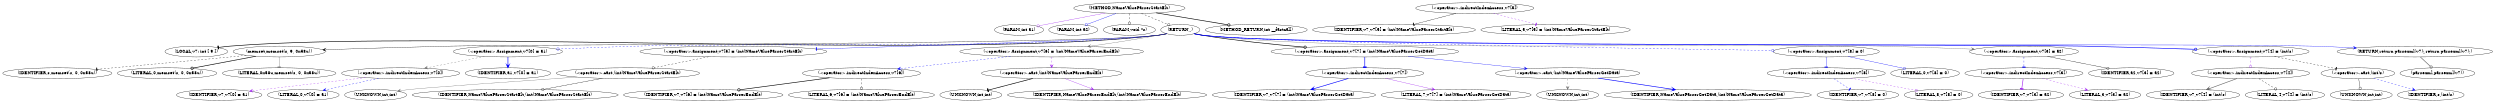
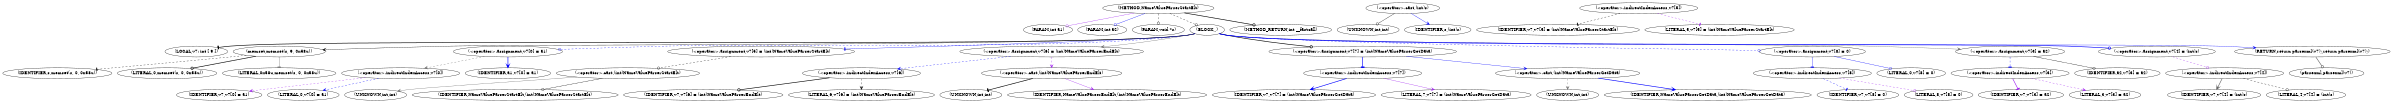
  digraph {
    edge [arrowhead=vee color=blue style=dashed]
    n1 [label="(METHOD,NameValueParserStartElt)"]
    n2 [label="(PARAM,int a1)"]
    n3 [label="(PARAM,int a2)"]
    n4 [label="(PARAM,void *s)"]
-   n5 [label="(RETURN,,)"]
+   n5 [label="(BLOCK,,)"]
    n6 [label="(METHOD_RETURN,int __fastcall)"]
    n7 [label="(LOCAL,v7: int [ 9 ])"]
    n8 [label="(memset,memset(s, 9, 0x58u))"]
    n9 [label="(<operator>.assignment,v7[0] = a1)"]
    n10 [label="(<operator>.assignment,v7[5] = (int)NameValueParserStartElt)"]
    n11 [label="(<operator>.assignment,v7[6] = (int)NameValueParserEndElt)"]
    n12 [label="(<operator>.assignment,v7[7] = (int)NameValueParserGetData)"]
    n13 [label="(<operator>.assignment,v7[8] = 0)"]
    n14 [label="(<operator>.assignment,v7[3] = a2)"]
    n15 [label="(<operator>.assignment,v7[4] = (int)s)"]
    n16 [label="(RETURN,return parsexml(v7);,return parsexml(v7);)"]
    n17 [label="(IDENTIFIER,s,memset(s, 0, 0x58u))"]
    n18 [label="(LITERAL,0,memset(s, 0, 0x58u))"]
    n19 [label="(LITERAL,0x58u,memset(s, 0, 0x58u))"]
    n20 [label="(<operator>.indirectIndexAccess,v7[0])"]
    n21 [label="(IDENTIFIER,a1,v7[0] = a1)"]
    n22 [label="(<operator>.cast,(int)NameValueParserStartElt)"]
    n23 [label="(<operator>.indirectIndexAccess,v7[6])"]
    n24 [label="(<operator>.cast,(int)NameValueParserEndElt)"]
    n25 [label="(<operator>.indirectIndexAccess,v7[7])"]
    n26 [label="(<operator>.cast,(int)NameValueParserGetData)"]
    n27 [label="(<operator>.indirectIndexAccess,v7[8])"]
    n28 [label="(LITERAL,0,v7[8] = 0)"]
    n29 [label="(<operator>.indirectIndexAccess,v7[3])"]
    n30 [label="(IDENTIFIER,a2,v7[3] = a2)"]
    n31 [label="(<operator>.indirectIndexAccess,v7[4])"]
    n32 [label="(<operator>.cast,(int)s)"]
    n33 [label="(parsexml,parsexml(v7))"]
    n34 [label="(IDENTIFIER,v7,v7[0] = a1)"]
    n35 [label="(LITERAL,0,v7[0] = a1)"]
    n36 [label="(<operator>.indirectIndexAccess,v7[5])"]
    n37 [label="(IDENTIFIER,v7,v7[5] = (int)NameValueParserStartElt)"]
    n38 [label="(LITERAL,5,v7[5] = (int)NameValueParserStartElt)"]
    n39 [label="(UNKNOWN,int,int)"]
    n40 [label="(IDENTIFIER,NameValueParserStartElt,(int)NameValueParserStartElt)"]
    n41 [label="(IDENTIFIER,v7,v7[6] = (int)NameValueParserEndElt)"]
    n42 [label="(LITERAL,6,v7[6] = (int)NameValueParserEndElt)"]
    n43 [label="(UNKNOWN,int,int)"]
    n44 [label="(IDENTIFIER,NameValueParserEndElt,(int)NameValueParserEndElt)"]
    n45 [label="(IDENTIFIER,v7,v7[7] = (int)NameValueParserGetData)"]
    n46 [label="(LITERAL,7,v7[7] = (int)NameValueParserGetData)"]
    n47 [label="(UNKNOWN,int,int)"]
    n48 [label="(IDENTIFIER,NameValueParserGetData,(int)NameValueParserGetData)"]
    n49 [label="(IDENTIFIER,v7,v7[8] = 0)"]
    n50 [label="(LITERAL,8,v7[8] = 0)"]
    n51 [label="(IDENTIFIER,v7,v7[3] = a2)"]
    n52 [label="(LITERAL,3,v7[3] = a2)"]
    n53 [label="(IDENTIFIER,v7,v7[4] = (int)s)"]
    n54 [label="(LITERAL,4,v7[4] = (int)s)"]
    n55 [label="(UNKNOWN,int,int)"]
    n56 [label="(IDENTIFIER,s,(int)s)"]
    n1 -> n2 [arrowhead=odot color=purple style=solid]
    n1 -> n3 [arrowhead=odot style=solid]
    n1 -> n4 [arrowhead=odot color=black]
    n1 -> n5 [arrowhead=odot color=black]
    n1 -> n6 [arrowhead=odot color=black style=bold]
    n5 -> n7 [arrowhead=tee color=black style=bold]
    n5 -> n8 [color=black style=solid]
    n5 -> n9 [arrowhead=odot]
    n5 -> n10 [arrowhead=tee style=solid]
    n5 -> n11 [color=gray40 style=solid]
    n5 -> n12 [arrowhead=odot color=black style=bold]
    n5 -> n13 [arrowhead=odot]
    n5 -> n14 [color=gray40 style=solid]
    n5 -> n15 [arrowhead=odot style=bold]
    n5 -> n16 [style=solid]
    n8 -> n17 [arrowhead=tee color=black]
    n8 -> n18 [arrowhead=odot color=black style=bold]
    n8 -> n19 [arrowhead=tee color=gray40 style=solid]
    n9 -> n20 [color=gray40]
    n9 -> n21 [style=bold]
    n10 -> n22 [arrowhead=odot color=black]
    n11 -> n23
    n11 -> n24 [color=purple]
    n12 -> n25 [arrowhead=tee style=bold]
    n12 -> n26 [style=solid]
    n13 -> n27 [arrowhead=tee style=solid]
    n13 -> n28 [arrowhead=odot style=solid]
    n14 -> n29 [arrowhead=tee]
    n14 -> n30 [arrowhead=odot color=black style=solid]
    n15 -> n31 [arrowhead=odot color=purple]
-   n15 -> n32 [arrowhead=tee color=black]
    n16 -> n33 [arrowhead=odot color=gray40 style=bold]
    n20 -> n34 [color=purple]
    n20 -> n35
    n22 -> n39 [color=gray40 style=solid]
    n22 -> n40 [arrowhead=odot color=black style=solid]
    n23 -> n41 [arrowhead=odot color=black style=bold]
-   n23 -> n42 [arrowhead=odot color=black]
+   n23 -> n42 [color=black]
    n24 -> n43 [arrowhead=tee color=black style=bold]
    n24 -> n44 [color=purple style=solid]
    n25 -> n45 [style=bold]
    n25 -> n46 [color=purple style=solid]
    n26 -> n47 [color=gray40]
    n26 -> n48 [style=bold]
    n27 -> n49 [arrowhead=tee]
    n27 -> n50 [arrowhead=odot color=purple]
    n29 -> n51 [arrowhead=tee color=purple style=bold]
    n29 -> n52 [color=purple]
    n31 -> n53 [color=gray40 style=bold]
    n31 -> n54 [arrowhead=odot color=black]
    n32 -> n55 [arrowhead=odot color=black style=solid]
-   n32 -> n56
-   n36 -> n37 [arrowhead=tee color=black style=solid]
+   n32 -> n56 [style=solid]
+   n36 -> n37 [arrowhead=tee color=black]
    n36 -> n38 [arrowhead=tee color=purple]
  }
